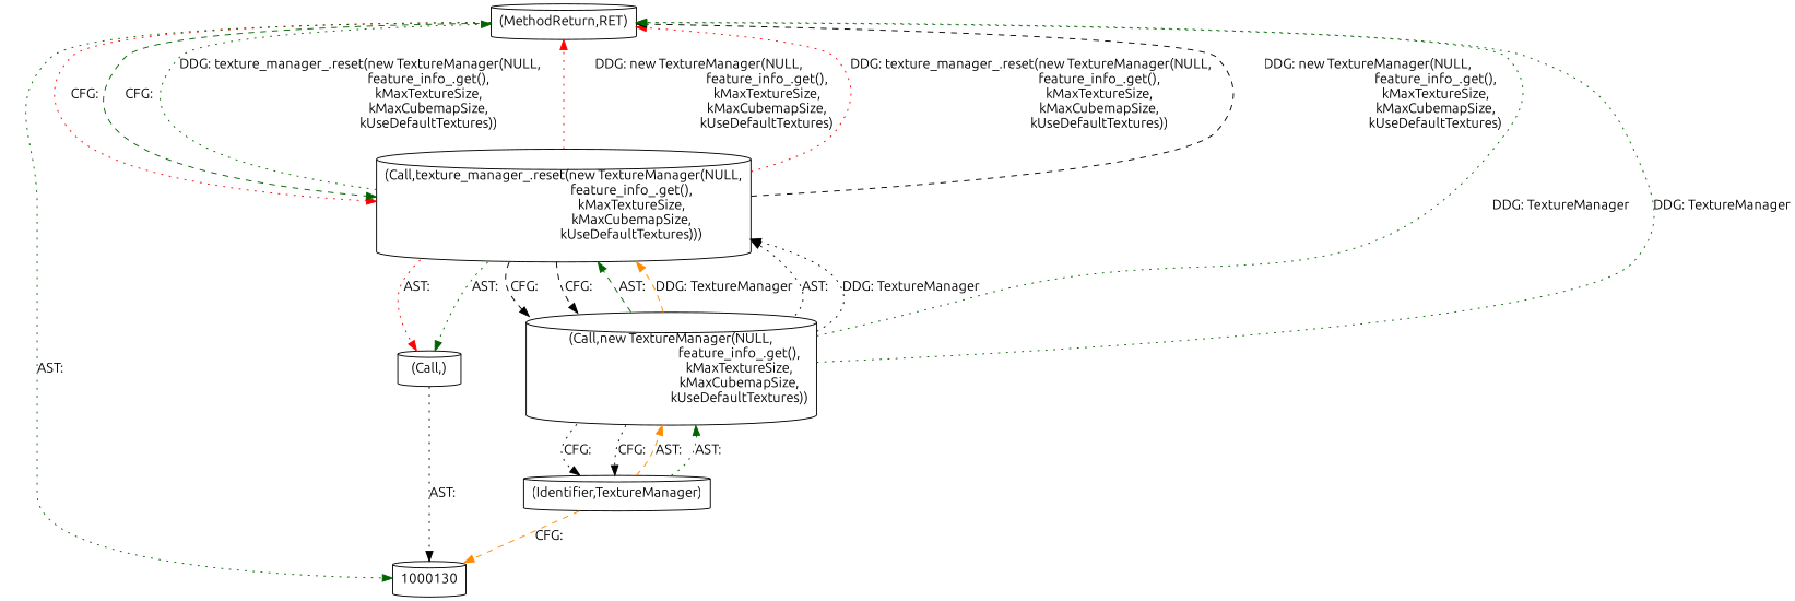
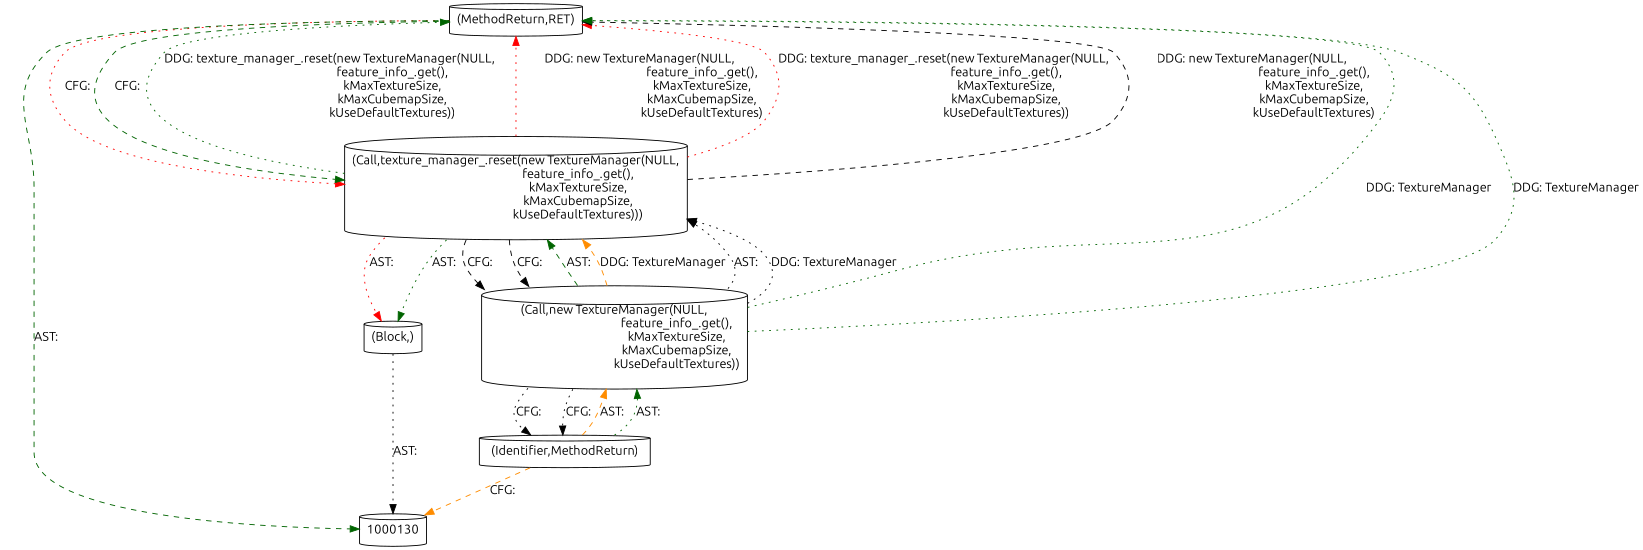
  digraph {
    fontname=Ubuntu
    node [fontname=Ubuntu shape=cylinder]
    edge [color=darkgreen fontname=Ubuntu style=dotted]
    n1 [label="(MethodReturn,RET)"]
    n2 [label="(Call,texture_manager_.reset(new TextureManager(NULL,\n                                              feature_info_.get(),\n                                              kMaxTextureSize,\n                                              kMaxCubemapSize,\n                                              kUseDefaultTextures)))"]
    n3 [label=1000130]
-   n4 [label="(Call,)"]
+   n4 [label="(Block,)"]
    n5 [label="(Call,new TextureManager(NULL,\n                                              feature_info_.get(),\n                                              kMaxTextureSize,\n                                              kMaxCubemapSize,\n                                              kUseDefaultTextures))"]
-   n6 [label="(Identifier,TextureManager)"]
+   n6 [label="(Identifier,MethodReturn)"]
    n1 -> n2 [color=red label="CFG: "]
    n1 -> n2 [label="CFG: " style=dashed]
-   n1 -> n3 [label="AST: "]
+   n1 -> n3 [label="AST: " style=dashed]
    n2 -> n1 [label="DDG: texture_manager_.reset(new TextureManager(NULL,\n                                              feature_info_.get(),\n                                              kMaxTextureSize,\n                                              kMaxCubemapSize,\n                                              kUseDefaultTextures))"]
    n2 -> n1 [color=red label="DDG: new TextureManager(NULL,\n                                              feature_info_.get(),\n                                              kMaxTextureSize,\n                                              kMaxCubemapSize,\n                                              kUseDefaultTextures)"]
    n2 -> n1 [color=red label="DDG: texture_manager_.reset(new TextureManager(NULL,\n                                              feature_info_.get(),\n                                              kMaxTextureSize,\n                                              kMaxCubemapSize,\n                                              kUseDefaultTextures))"]
    n2 -> n1 [color=black label="DDG: new TextureManager(NULL,\n                                              feature_info_.get(),\n                                              kMaxTextureSize,\n                                              kMaxCubemapSize,\n                                              kUseDefaultTextures)" style=dashed]
    n2 -> n4 [color=red label="AST: "]
    n2 -> n4 [label="AST: "]
    n2 -> n5 [color=black label="CFG: " style=dashed]
    n2 -> n5 [color=black label="CFG: " style=dashed]
    n4 -> n3 [color=black label="AST: "]
    n5 -> n1 [label="DDG: TextureManager"]
    n5 -> n1 [label="DDG: TextureManager"]
    n5 -> n2 [label="AST: " style=dashed]
    n5 -> n2 [color=darkorange label="DDG: TextureManager" style=dashed]
    n5 -> n2 [color=black label="AST: "]
    n5 -> n2 [color=black label="DDG: TextureManager"]
    n5 -> n6 [color=black label="CFG: "]
    n5 -> n6 [color=black label="CFG: "]
    n6 -> n3 [color=darkorange label="CFG: " style=dashed]
    n6 -> n5 [color=darkorange label="AST: " style=dashed]
    n6 -> n5 [label="AST: "]
  }
